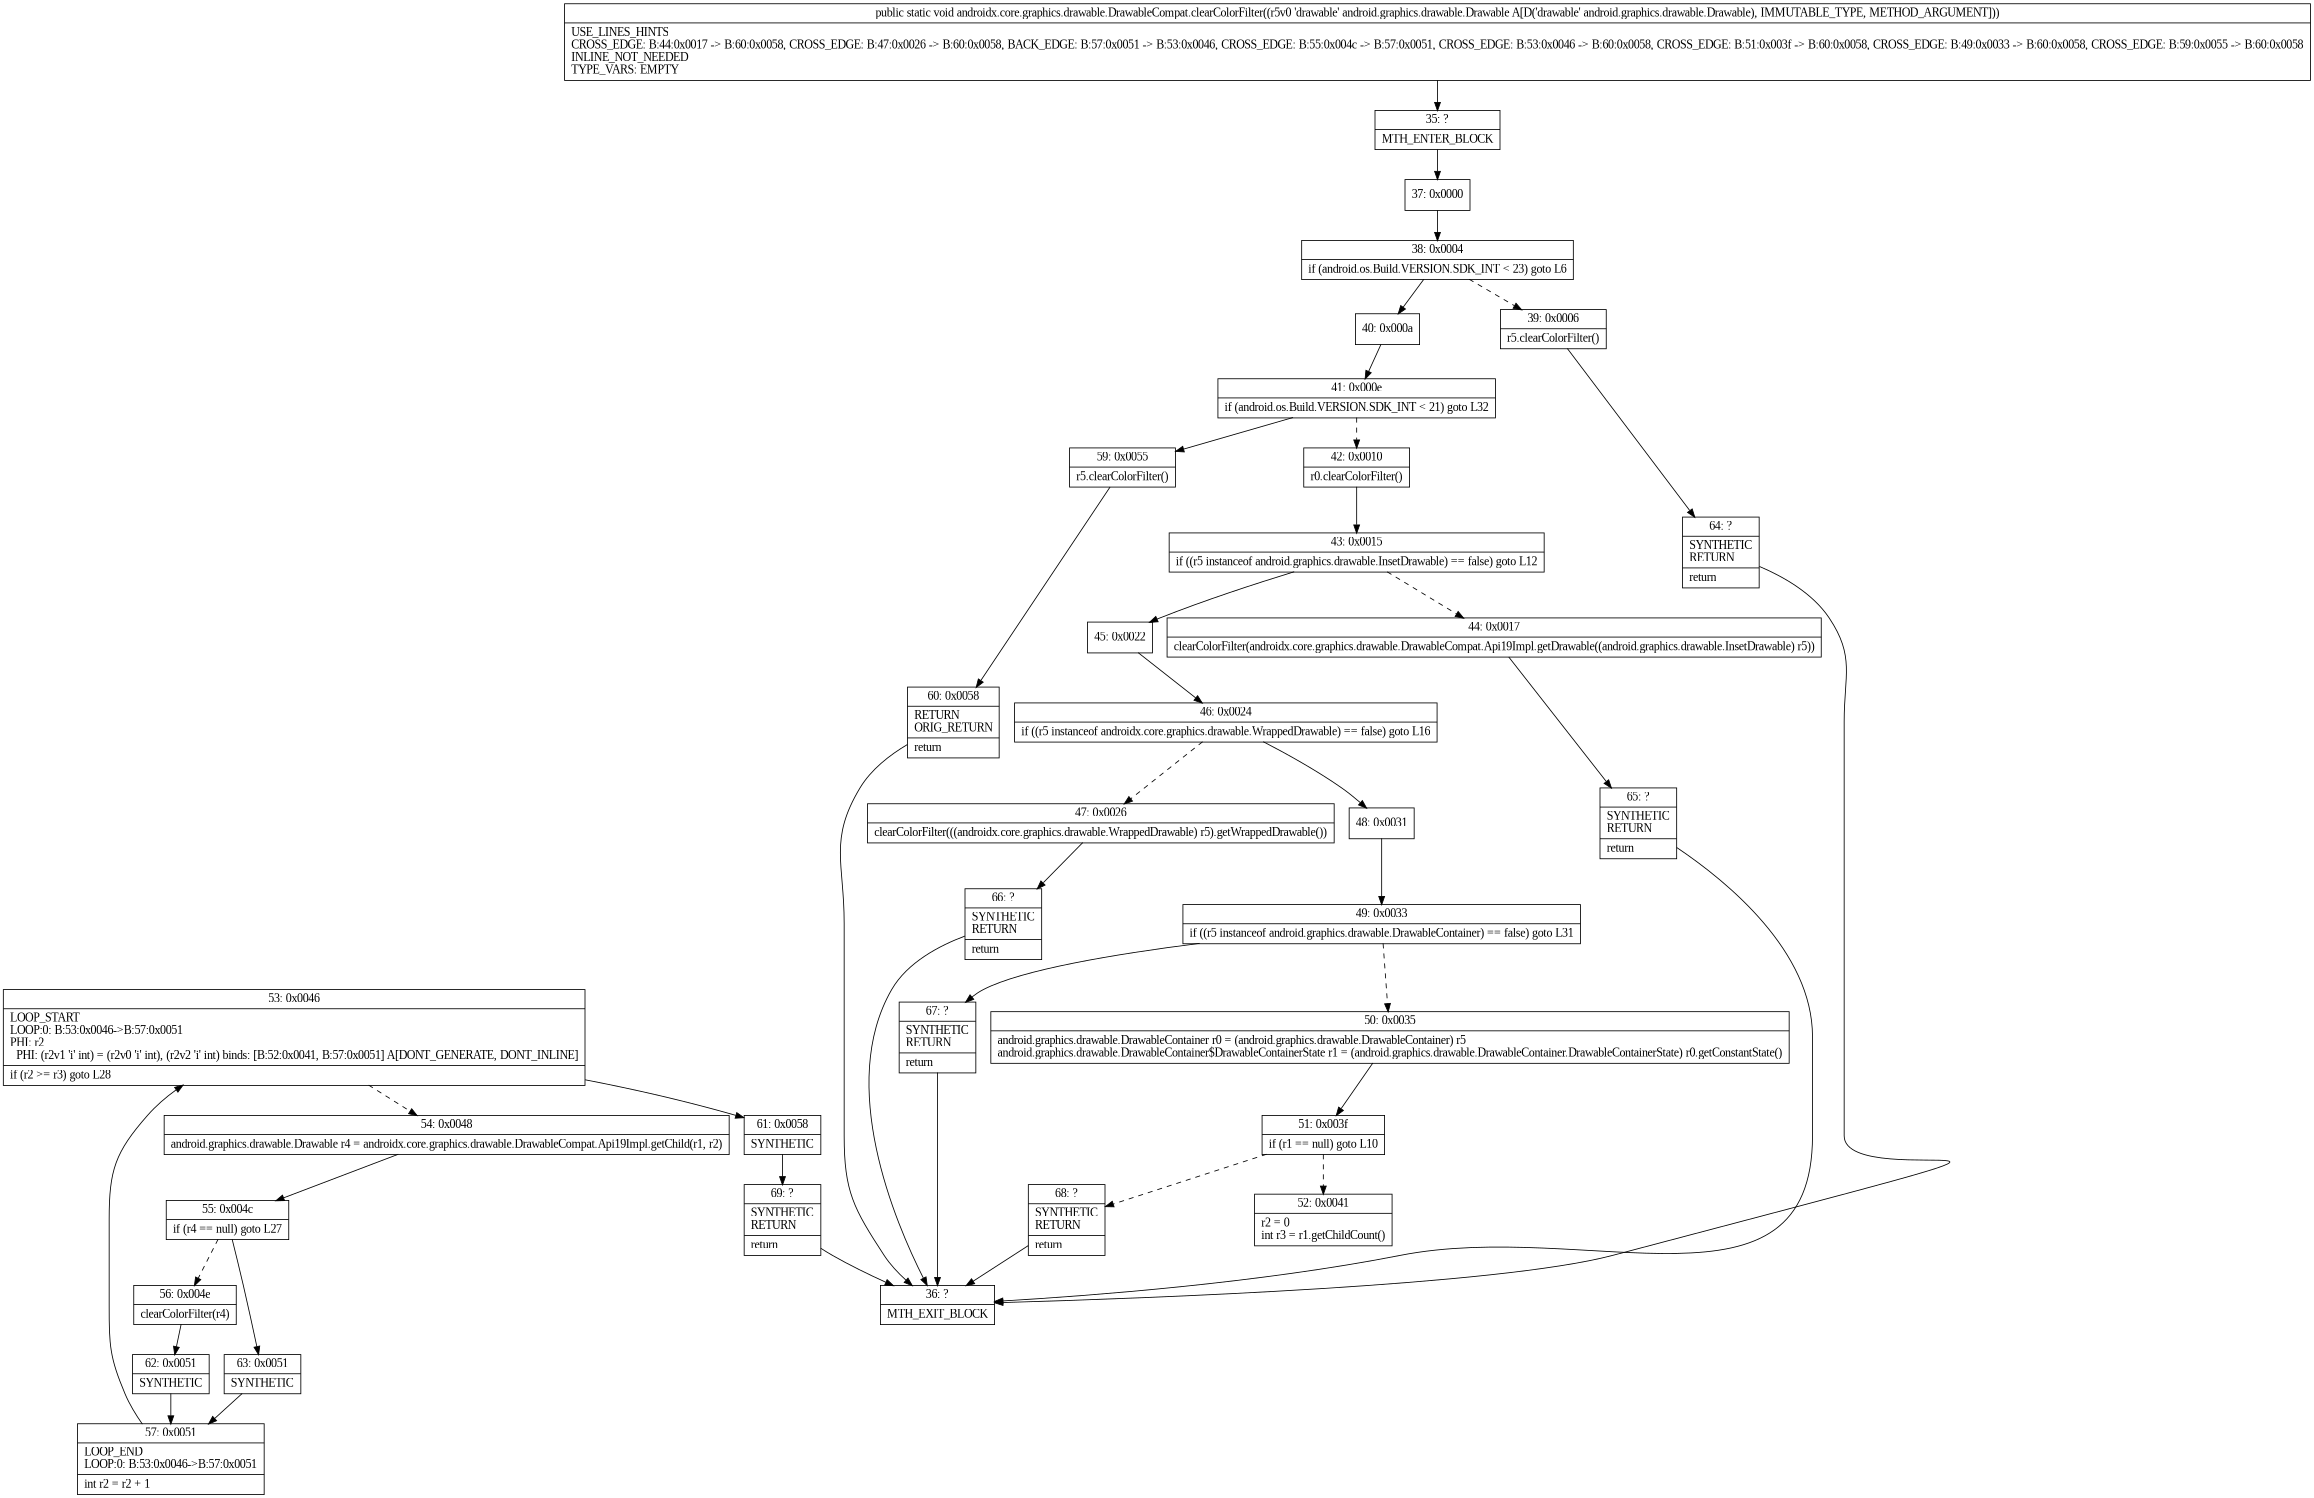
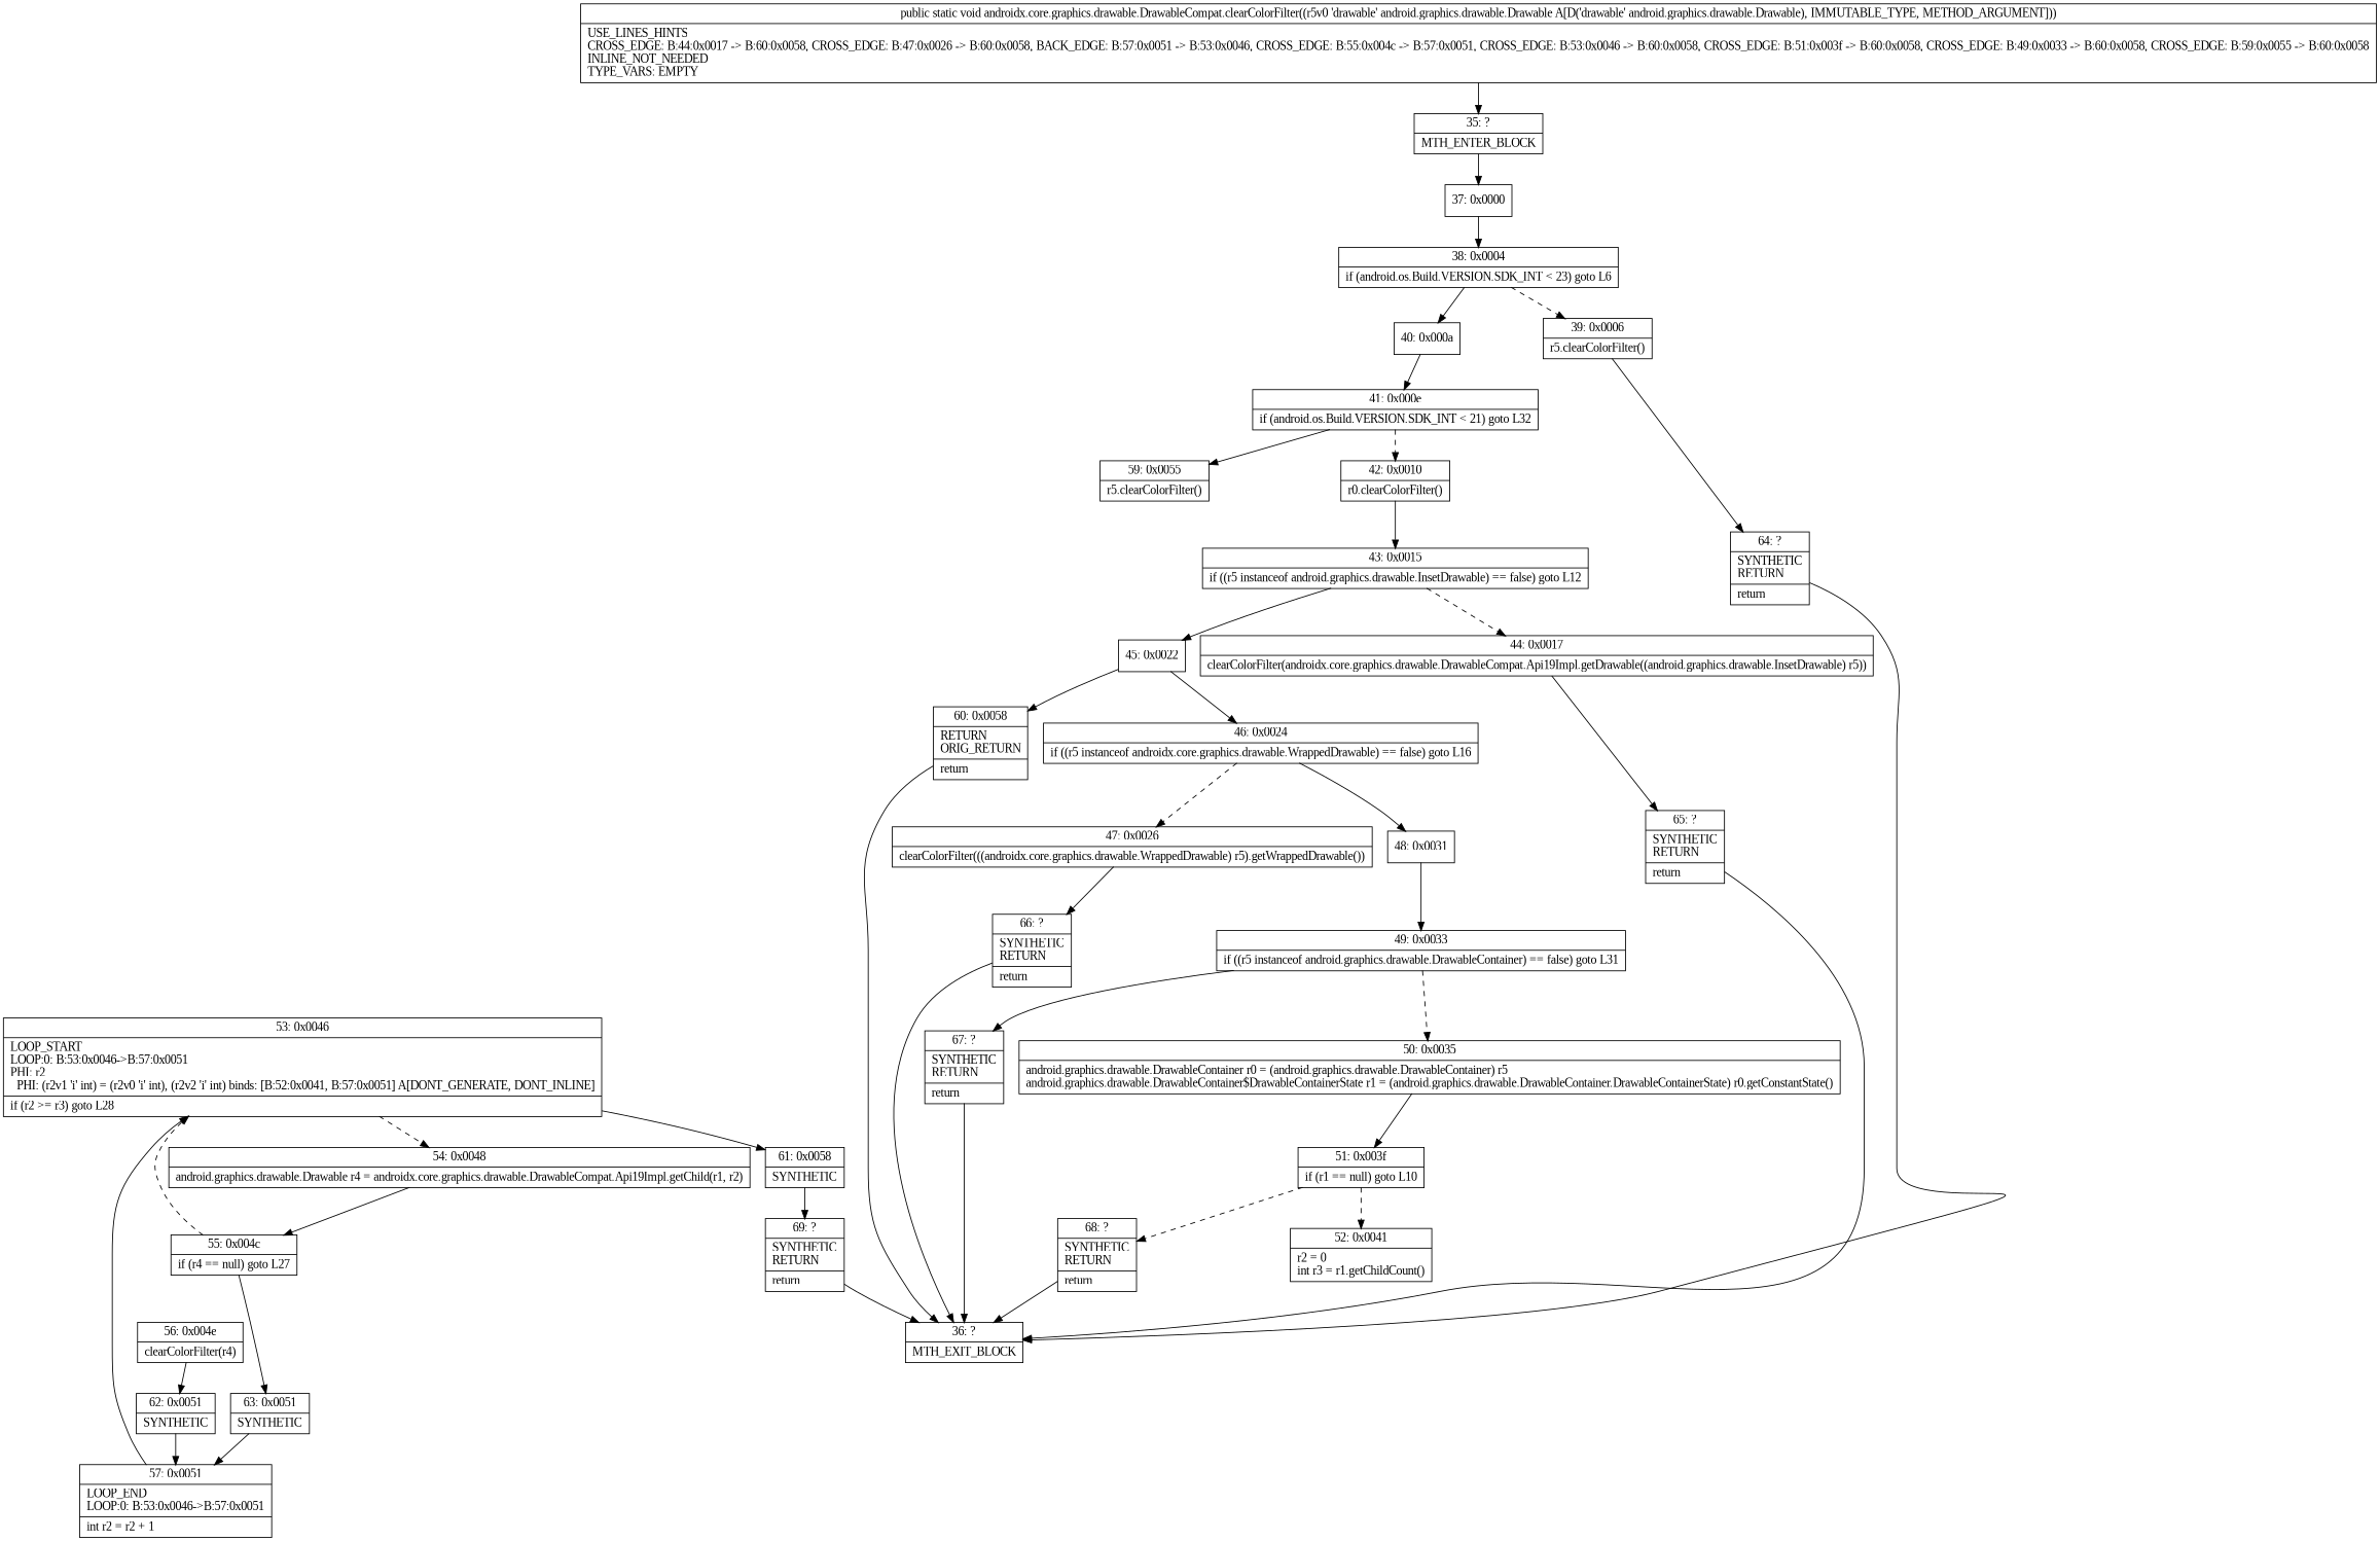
  digraph {
    fontname="Liberation Serif"
    node [fontname="Liberation Serif" shape=record]
    edge [fontname="Liberation Serif"]
    n1 [label="{35\:\ ?|MTH_ENTER_BLOCK\l}"]
    n2 [label="{37\:\ 0x0000}"]
    n3 [label="{38\:\ 0x0004|if (android.os.Build.VERSION.SDK_INT \< 23) goto L6\l}"]
    n4 [label="{39\:\ 0x0006|r5.clearColorFilter()\l}"]
    n5 [label="{40\:\ 0x000a}"]
    n6 [label="{64\:\ ?|SYNTHETIC\lRETURN\l|return\l}"]
    n7 [label="{41\:\ 0x000e|if (android.os.Build.VERSION.SDK_INT \< 21) goto L32\l}"]
    n8 [label="{36\:\ ?|MTH_EXIT_BLOCK\l}"]
    n9 [label="{42\:\ 0x0010|r0.clearColorFilter()\l}"]
    n10 [label="{59\:\ 0x0055|r5.clearColorFilter()\l}"]
    n11 [label="{43\:\ 0x0015|if ((r5 instanceof android.graphics.drawable.InsetDrawable) == false) goto L12\l}"]
    n12 [label="{60\:\ 0x0058|RETURN\lORIG_RETURN\l|return\l}"]
    n13 [label="{44\:\ 0x0017|clearColorFilter(androidx.core.graphics.drawable.DrawableCompat.Api19Impl.getDrawable((android.graphics.drawable.InsetDrawable) r5))\l}"]
    n14 [label="{45\:\ 0x0022}"]
    n15 [label="{65\:\ ?|SYNTHETIC\lRETURN\l|return\l}"]
    n16 [label="{46\:\ 0x0024|if ((r5 instanceof androidx.core.graphics.drawable.WrappedDrawable) == false) goto L16\l}"]
    n17 [label="{47\:\ 0x0026|clearColorFilter(((androidx.core.graphics.drawable.WrappedDrawable) r5).getWrappedDrawable())\l}"]
    n18 [label="{48\:\ 0x0031}"]
    n19 [label="{66\:\ ?|SYNTHETIC\lRETURN\l|return\l}"]
    n20 [label="{49\:\ 0x0033|if ((r5 instanceof android.graphics.drawable.DrawableContainer) == false) goto L31\l}"]
    n21 [label="{50\:\ 0x0035|android.graphics.drawable.DrawableContainer r0 = (android.graphics.drawable.DrawableContainer) r5\landroid.graphics.drawable.DrawableContainer$DrawableContainerState r1 = (android.graphics.drawable.DrawableContainer.DrawableContainerState) r0.getConstantState()\l}"]
    n22 [label="{67\:\ ?|SYNTHETIC\lRETURN\l|return\l}"]
    n23 [label="{51\:\ 0x003f|if (r1 == null) goto L10\l}"]
    n24 [label="{52\:\ 0x0041|r2 = 0\lint r3 = r1.getChildCount()\l}"]
    n25 [label="{68\:\ ?|SYNTHETIC\lRETURN\l|return\l}"]
    n26 [label="{53\:\ 0x0046|LOOP_START\lLOOP:0: B:53:0x0046\-\>B:57:0x0051\lPHI: r2 \l  PHI: (r2v1 'i' int) = (r2v0 'i' int), (r2v2 'i' int) binds: [B:52:0x0041, B:57:0x0051] A[DONT_GENERATE, DONT_INLINE]\l|if (r2 \>= r3) goto L28\l}"]
    n27 [label="{54\:\ 0x0048|android.graphics.drawable.Drawable r4 = androidx.core.graphics.drawable.DrawableCompat.Api19Impl.getChild(r1, r2)\l}"]
    n28 [label="{61\:\ 0x0058|SYNTHETIC\l}"]
    n29 [label="{55\:\ 0x004c|if (r4 == null) goto L27\l}"]
    n30 [label="{69\:\ ?|SYNTHETIC\lRETURN\l|return\l}"]
    n31 [label="{56\:\ 0x004e|clearColorFilter(r4)\l}"]
    n32 [label="{63\:\ 0x0051|SYNTHETIC\l}"]
    n33 [label="{62\:\ 0x0051|SYNTHETIC\l}"]
    n34 [label="{57\:\ 0x0051|LOOP_END\lLOOP:0: B:53:0x0046\-\>B:57:0x0051\l|int r2 = r2 + 1\l}"]
    n35 [label="{public static void androidx.core.graphics.drawable.DrawableCompat.clearColorFilter((r5v0 'drawable' android.graphics.drawable.Drawable A[D('drawable' android.graphics.drawable.Drawable), IMMUTABLE_TYPE, METHOD_ARGUMENT]))  | USE_LINES_HINTS\lCROSS_EDGE: B:44:0x0017 \-\> B:60:0x0058, CROSS_EDGE: B:47:0x0026 \-\> B:60:0x0058, BACK_EDGE: B:57:0x0051 \-\> B:53:0x0046, CROSS_EDGE: B:55:0x004c \-\> B:57:0x0051, CROSS_EDGE: B:53:0x0046 \-\> B:60:0x0058, CROSS_EDGE: B:51:0x003f \-\> B:60:0x0058, CROSS_EDGE: B:49:0x0033 \-\> B:60:0x0058, CROSS_EDGE: B:59:0x0055 \-\> B:60:0x0058\lINLINE_NOT_NEEDED\lTYPE_VARS: EMPTY\l}"]
    n1 -> n2
    n2 -> n3
    n3 -> n4 [style=dashed]
    n3 -> n5
    n4 -> n6
    n5 -> n7
    n6 -> n8
    n7 -> n9 [style=dashed]
    n7 -> n10
    n9 -> n11
-   n10 -> n12
+   n14 -> n12
    n11 -> n13 [style=dashed]
    n11 -> n14
    n12 -> n8
    n13 -> n15
    n14 -> n16
    n15 -> n8
    n16 -> n17 [style=dashed]
    n16 -> n18
    n17 -> n19
    n18 -> n20
    n19 -> n8
    n20 -> n21 [style=dashed]
    n20 -> n22
    n21 -> n23
    n22 -> n8
    n23 -> n24 [style=dashed]
    n23 -> n25 [style=dashed]
    n25 -> n8
    n26 -> n27 [style=dashed]
    n26 -> n28
    n27 -> n29
    n28 -> n30
-   n29 -> n31 [style=dashed]
+   n29 -> n26 [style=dashed]
    n29 -> n32
    n30 -> n8
    n31 -> n33
    n32 -> n34
    n33 -> n34
    n34 -> n26
    n35 -> n1
  }
